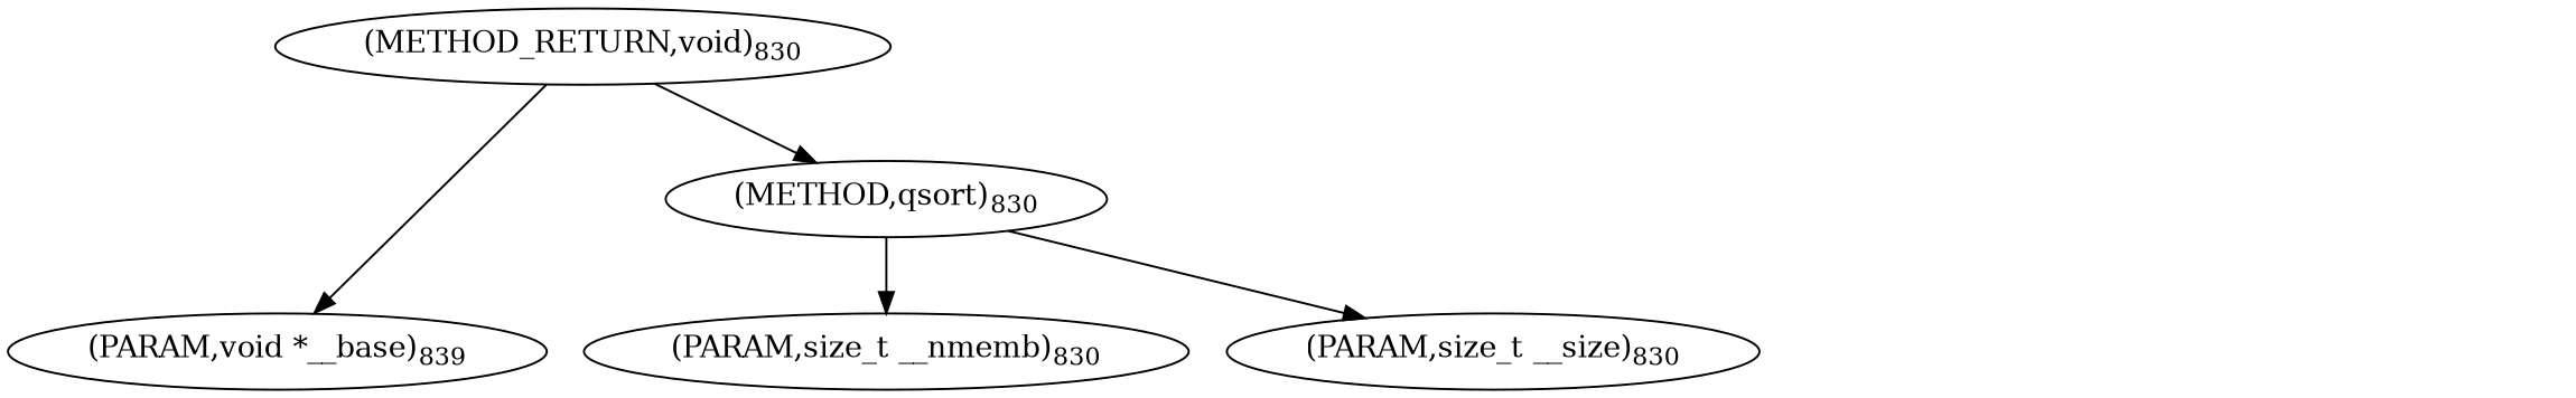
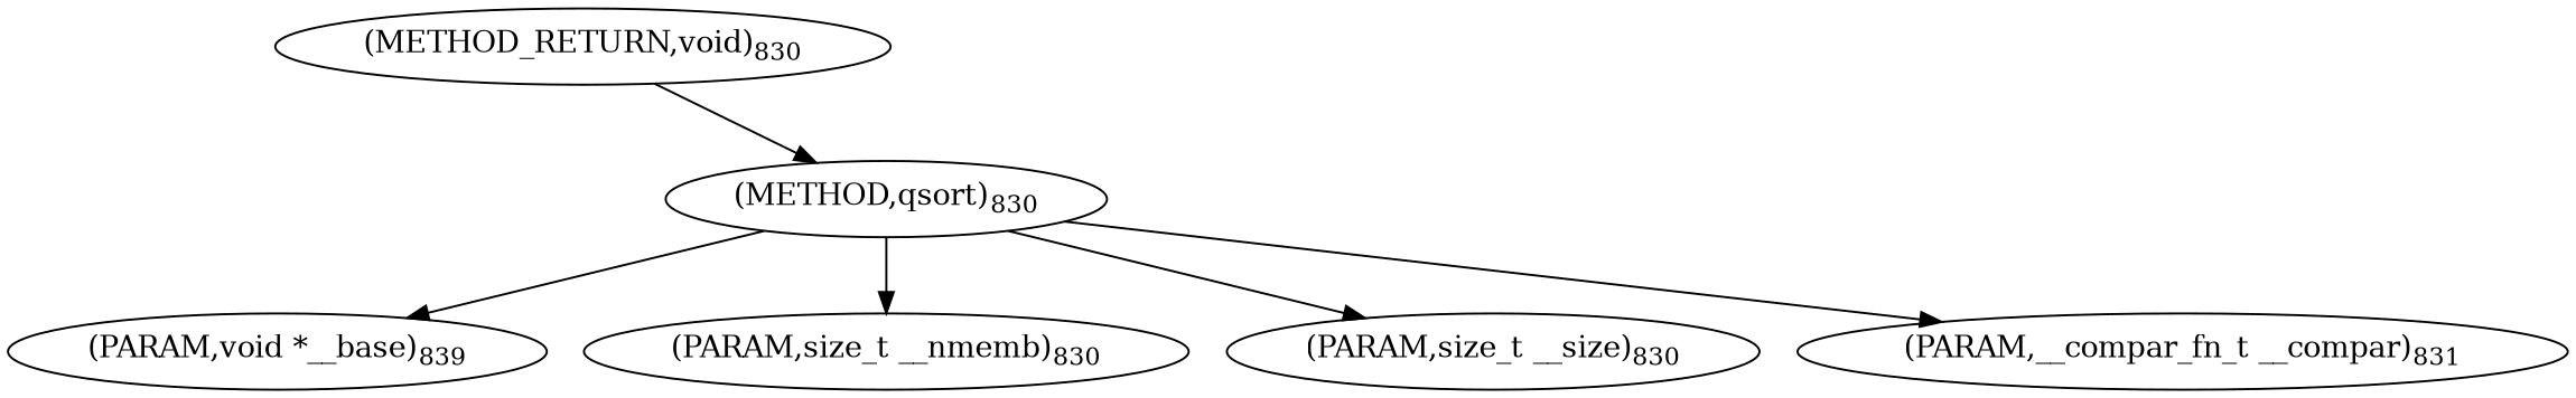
  digraph {
    n1 [label=<(METHOD,qsort)<SUB>830</SUB>>]
    n2 [label=<(PARAM,void *__base)<SUB>839</SUB>>]
    n3 [label=<(PARAM,size_t __nmemb)<SUB>830</SUB>>]
    n4 [label=<(PARAM,size_t __size)<SUB>830</SUB>>]
+   n5 [label=<(PARAM,__compar_fn_t __compar)<SUB>831</SUB>>]
    n6 [label=<(METHOD_RETURN,void)<SUB>830</SUB>>]
-   n6 -> n2
+   n1 -> n2
    n1 -> n3
    n1 -> n4
+   n1 -> n5
    n6 -> n1
  }
